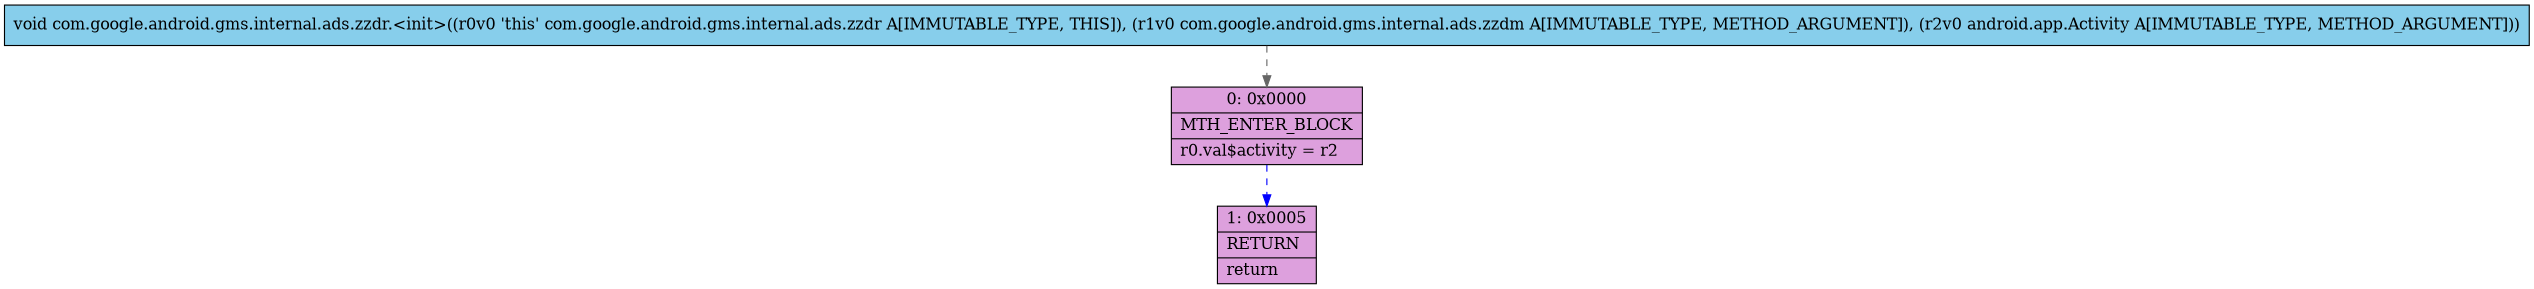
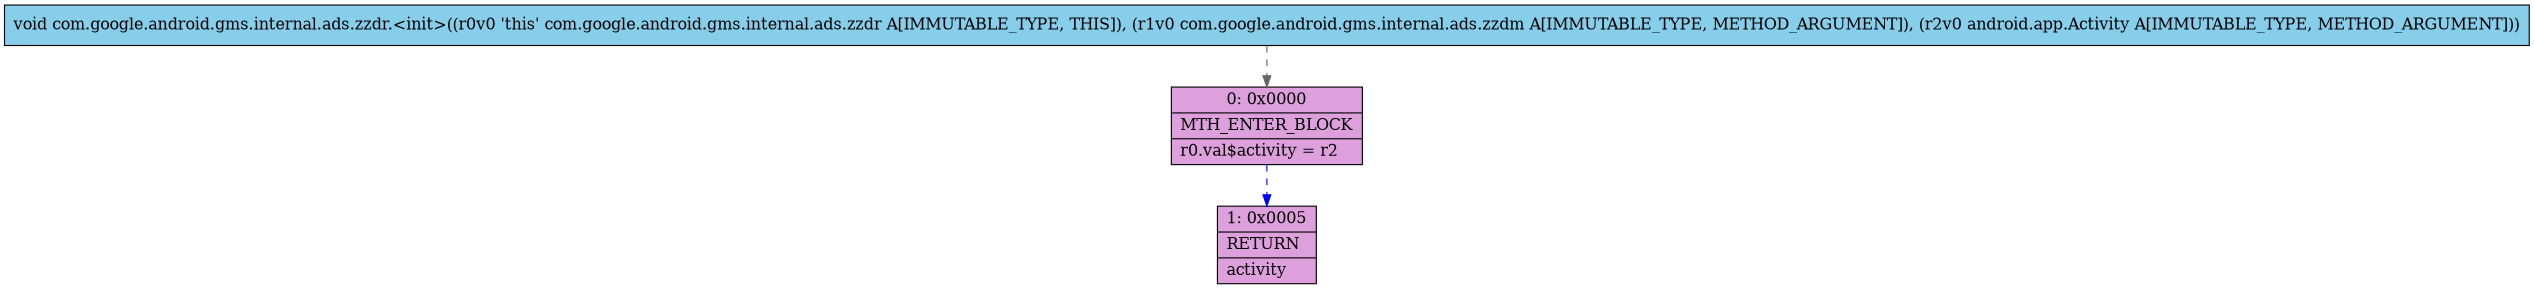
  digraph {
    node [shape=record style=filled fillcolor=plum]
    edge [style=dashed]
    n1 [label="{0\:\ 0x0000|MTH_ENTER_BLOCK\l|r0.val$activity = r2\l}"]
-   n2 [label="{1\:\ 0x0005|RETURN\l|return\l}"]
+   n2 [label="{1\:\ 0x0005|RETURN\l|activity\l}"]
    n3 [label="{void com.google.android.gms.internal.ads.zzdr.\<init\>((r0v0 'this' com.google.android.gms.internal.ads.zzdr A[IMMUTABLE_TYPE, THIS]), (r1v0 com.google.android.gms.internal.ads.zzdm A[IMMUTABLE_TYPE, METHOD_ARGUMENT]), (r2v0 android.app.Activity A[IMMUTABLE_TYPE, METHOD_ARGUMENT])) }" fillcolor=skyblue]
    n1 -> n2 [color=blue]
    n3 -> n1 [color=gray40]
  }
